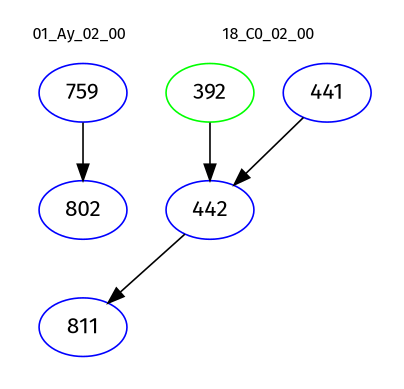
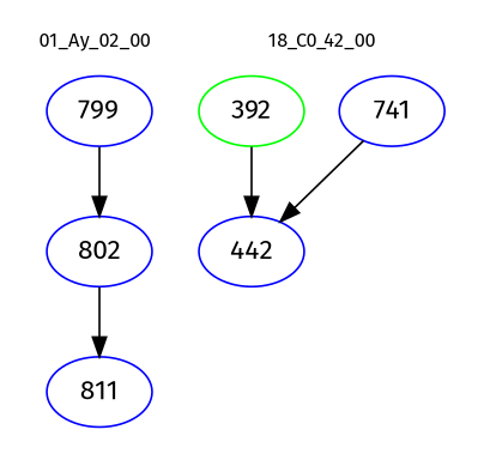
  digraph {
    fontname="Fira Sans"
    node [color=blue fontname="Fira Sans"]
    edge [color=black fontname="Fira Sans"]
-   n1 [label=759]
+   n1 [label=799]
    n2 [label=802]
    n3 [label=811]
-   n4 [label=441]
+   n4 [label=741]
    n5 [label=442]
    n6 [color=green label=392]
    subgraph cluster_1 {
      color=white
      fontsize=10
      label="01_Ay_02_00"
      n1
      n2
      n3
    }
    subgraph cluster_2 {
      color=white
      fontsize=10
-     label="18_C0_02_00"
+     label="18_C0_42_00"
      n4
      n5
      n6
    }
    n1 -> n2
-   n5 -> n3
+   n2 -> n3
    n4 -> n5
    n6 -> n5
  }
